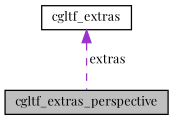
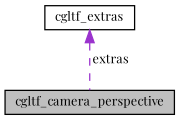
  digraph {
    fontname="Playfair Display"
    node [color=black fontname="Playfair Display" fontsize=10 shape=record style=filled]
-   n1 [fillcolor=grey75 fontcolor=black height=0.2 label=cgltf_extras_perspective width=0.4]
+   n1 [fillcolor=grey75 fontcolor=black height=0.2 label=cgltf_camera_perspective width=0.4]
    n2 [fillcolor=white height=0.2 label=cgltf_extras width=0.4]
    n2 -> n1 [color=darkorchid3 dir=back fontname="Playfair Display" fontsize=10 label=" extras" labelfontname=Helvetica labelfontsize=10 style=dashed]
  }
